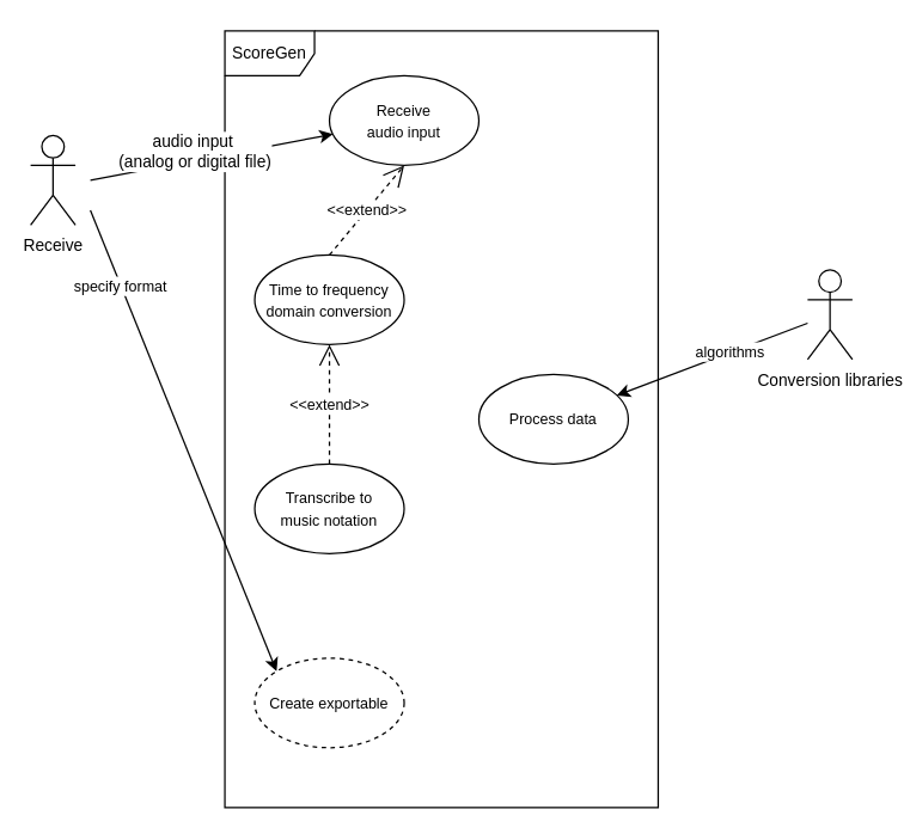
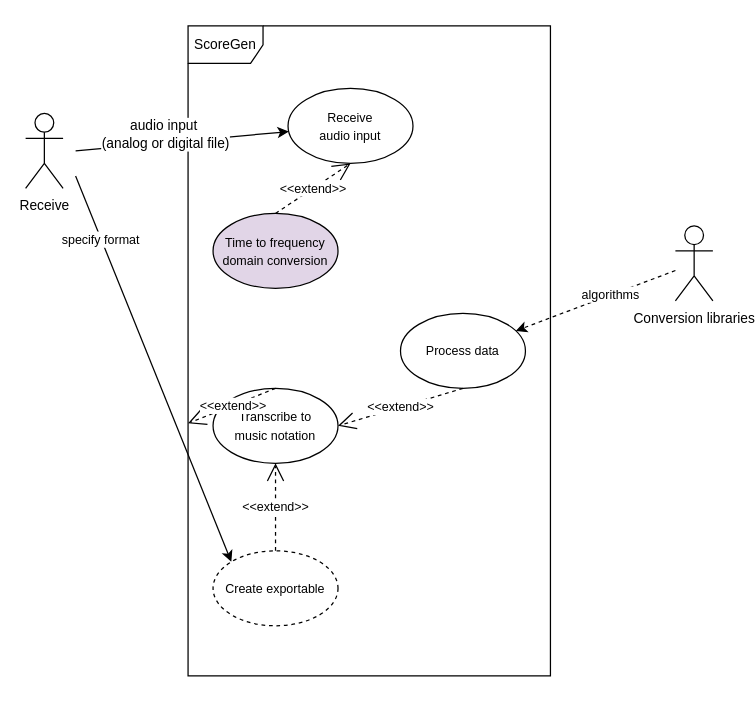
  <mxCell id="0" />
  <mxCell id="1" parent="0" />
  <mxCell id="2" value="&lt;font style=&quot;font-size: 11px;&quot;&gt;ScoreGen&lt;/font&gt;" style="shape=umlFrame;whiteSpace=wrap;html=1;pointerEvents=0;" parent="1" vertex="1"><mxGeometry x="150" y="20" width="290" height="520" as="geometry" /></mxCell>
- <mxCell id="3" style="rounded=0;orthogonalLoop=1;jettySize=auto;html=1;" parent="1" source="5" target="18" edge="1"><mxGeometry relative="1" as="geometry" /></mxCell>
+ <mxCell id="3" style="rounded=0;orthogonalLoop=1;jettySize=auto;html=1;dashed=1;" parent="1" source="5" target="18" edge="1"><mxGeometry relative="1" as="geometry" /></mxCell>
  <mxCell id="4" value="&lt;font style=&quot;font-size: 10px;&quot;&gt;algorithms&lt;/font&gt;" style="edgeLabel;html=1;align=center;verticalAlign=middle;resizable=0;points=[];" parent="3" vertex="1" connectable="0"><mxGeometry x="-0.185" y="-1" relative="1" as="geometry"><mxPoint as="offset" /></mxGeometry></mxCell>
  <mxCell id="5" value="&lt;font style=&quot;font-size: 11px;&quot;&gt;Conversion libraries&lt;/font&gt;" style="shape=umlActor;verticalLabelPosition=bottom;verticalAlign=top;html=1;" parent="1" vertex="1"><mxGeometry x="540" y="180" width="30" height="60" as="geometry" /></mxCell>
  <mxCell id="6" style="rounded=0;orthogonalLoop=1;jettySize=auto;html=1;" parent="1" target="11" edge="1"><mxGeometry relative="1" as="geometry"><mxPoint x="60" y="120" as="sourcePoint" /></mxGeometry></mxCell>
  <mxCell id="7" value="&lt;div&gt;audio input&amp;nbsp;&lt;/div&gt;&lt;div&gt;(analog or digital file)&lt;/div&gt;" style="edgeLabel;html=1;align=center;verticalAlign=middle;resizable=0;points=[];" parent="6" vertex="1" connectable="0"><mxGeometry x="-0.237" y="-2" relative="1" as="geometry"><mxPoint x="7" y="-10" as="offset" /></mxGeometry></mxCell>
  <mxCell id="8" style="rounded=0;orthogonalLoop=1;jettySize=auto;html=1;entryX=0;entryY=0;entryDx=0;entryDy=0;" parent="1" target="16" edge="1"><mxGeometry relative="1" as="geometry"><mxPoint x="60" y="140" as="sourcePoint" /></mxGeometry></mxCell>
  <mxCell id="9" value="&lt;font style=&quot;font-size: 10px;&quot;&gt;specify format&lt;/font&gt;" style="edgeLabel;html=1;align=center;verticalAlign=middle;resizable=0;points=[];" parent="8" vertex="1" connectable="0"><mxGeometry x="-0.515" y="2" relative="1" as="geometry"><mxPoint x="-13" y="-24" as="offset" /></mxGeometry></mxCell>
  <mxCell id="10" value="&lt;font style=&quot;font-size: 11px;&quot;&gt;Receive&lt;/font&gt;" style="shape=umlActor;verticalLabelPosition=bottom;verticalAlign=top;html=1;" parent="1" vertex="1"><mxGeometry x="20" y="90" width="30" height="60" as="geometry" /></mxCell>
- <mxCell id="11" value="&lt;font style=&quot;font-size: 10px;&quot;&gt;Receive&lt;br&gt; audio input&lt;/font&gt;" style="ellipse;whiteSpace=wrap;html=1;" parent="1" vertex="1"><mxGeometry x="220" y="50" width="100" height="60" as="geometry" /></mxCell>
- <mxCell id="12" value="&lt;font style=&quot;font-size: 10px;&quot;&gt;Time to frequency domain conversion&lt;/font&gt;" style="ellipse;whiteSpace=wrap;html=1;" parent="1" vertex="1"><mxGeometry x="170" y="170" width="100" height="60" as="geometry" /></mxCell>
+ <mxCell id="11" value="&lt;font style=&quot;font-size: 10px;&quot;&gt;Receive&lt;br&gt; audio input&lt;/font&gt;" style="ellipse;whiteSpace=wrap;html=1;" parent="1" vertex="1"><mxGeometry x="230" y="70" width="100" height="60" as="geometry" /></mxCell>
+ <mxCell id="12" value="&lt;font style=&quot;font-size: 10px;&quot;&gt;Time to frequency domain conversion&lt;/font&gt;" style="ellipse;whiteSpace=wrap;html=1;fillColor=#e1d5e7;" parent="1" vertex="1"><mxGeometry x="170" y="170" width="100" height="60" as="geometry" /></mxCell>
  <mxCell id="13" value="&lt;font style=&quot;font-size: 10px;&quot;&gt;&amp;lt;&amp;lt;extend&amp;gt;&amp;gt;&lt;/font&gt;" style="endArrow=open;endSize=12;dashed=1;html=1;rounded=0;exitX=0.5;exitY=0;exitDx=0;exitDy=0;entryX=0.5;entryY=1;entryDx=0;entryDy=0;" parent="1" source="12" target="11" edge="1"><mxGeometry x="-0.011" width="160" relative="1" as="geometry"><mxPoint x="390" y="180" as="sourcePoint" /><mxPoint x="230" y="180" as="targetPoint" /><mxPoint as="offset" /></mxGeometry></mxCell>
  <mxCell id="14" value="&lt;font style=&quot;font-size: 10px;&quot;&gt;Transcribe to &lt;br&gt;music notation&lt;br&gt;&lt;/font&gt;" style="ellipse;whiteSpace=wrap;html=1;" parent="1" vertex="1"><mxGeometry x="170" y="310" width="100" height="60" as="geometry" /></mxCell>
- <mxCell id="15" value="&lt;font style=&quot;font-size: 10px;&quot;&gt;&amp;lt;&amp;lt;extend&amp;gt;&amp;gt;&lt;/font&gt;" style="endArrow=open;endSize=12;dashed=1;html=1;rounded=0;exitX=0.5;exitY=0;exitDx=0;exitDy=0;entryX=0.5;entryY=1;entryDx=0;entryDy=0;" parent="1" source="14" target="12" edge="1"><mxGeometry x="-0.011" width="160" relative="1" as="geometry"><mxPoint x="300" y="350" as="sourcePoint" /><mxPoint x="280" y="280" as="targetPoint" /><mxPoint as="offset" /></mxGeometry></mxCell>
+ <mxCell id="15" value="&lt;font style=&quot;font-size: 10px;&quot;&gt;&amp;lt;&amp;lt;extend&amp;gt;&amp;gt;&lt;/font&gt;" style="endArrow=open;endSize=12;dashed=1;html=1;rounded=0;exitX=0.5;exitY=0;exitDx=0;exitDy=0;" parent="1" source="14" target="2" edge="1"><mxGeometry x="-0.011" width="160" relative="1" as="geometry"><mxPoint x="300" y="350" as="sourcePoint" /><mxPoint x="280" y="280" as="targetPoint" /><mxPoint as="offset" /></mxGeometry></mxCell>
  <mxCell id="16" value="&lt;font style=&quot;font-size: 10px;&quot;&gt;Create exportable&lt;br&gt;&lt;/font&gt;" style="ellipse;whiteSpace=wrap;html=1;dashed=1;" parent="1" vertex="1"><mxGeometry x="170" y="440" width="100" height="60" as="geometry" /></mxCell>
+ <mxCell id="17" value="&lt;font style=&quot;font-size: 10px;&quot;&gt;&amp;lt;&amp;lt;extend&amp;gt;&amp;gt;&lt;/font&gt;" style="endArrow=open;endSize=12;dashed=1;html=1;rounded=0;exitX=0.5;exitY=0;exitDx=0;exitDy=0;entryX=0.5;entryY=1;entryDx=0;entryDy=0;" parent="1" source="16" target="14" edge="1"><mxGeometry x="-0.011" width="160" relative="1" as="geometry"><mxPoint x="249.5" y="460" as="sourcePoint" /><mxPoint x="249.5" y="390" as="targetPoint" /><mxPoint as="offset" /></mxGeometry></mxCell>
  <mxCell id="18" value="&lt;font style=&quot;font-size: 10px;&quot;&gt;Process data&lt;br&gt;&lt;/font&gt;" style="ellipse;whiteSpace=wrap;html=1;" parent="1" vertex="1"><mxGeometry x="320" y="250" width="100" height="60" as="geometry" /></mxCell>
+ <mxCell id="19" value="&lt;font style=&quot;font-size: 10px;&quot;&gt;&amp;lt;&amp;lt;extend&amp;gt;&amp;gt;&lt;/font&gt;" style="endArrow=open;endSize=12;dashed=1;html=1;rounded=0;exitX=0.5;exitY=1;exitDx=0;exitDy=0;entryX=1;entryY=0.5;entryDx=0;entryDy=0;" parent="1" source="18" target="14" edge="1"><mxGeometry x="-0.011" width="160" relative="1" as="geometry"><mxPoint x="350" y="310" as="sourcePoint" /><mxPoint x="340" y="390" as="targetPoint" /><mxPoint as="offset" /></mxGeometry></mxCell>
